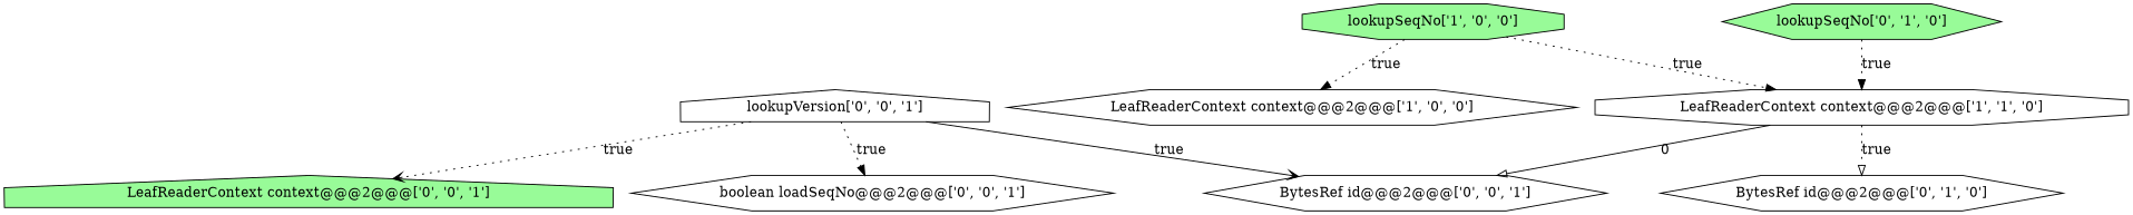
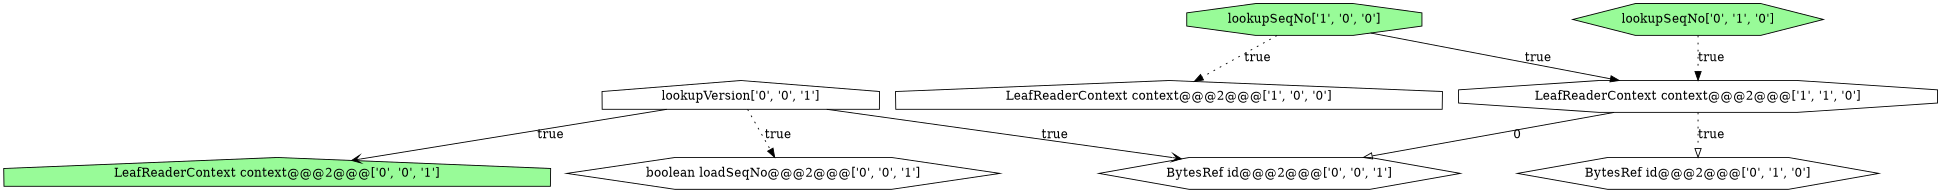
  digraph {
    node [fillcolor=white shape=hexagon style=filled]
    edge [arrowhead=normal style=dotted]
    n1 [label="lookupVersion['0', '0', '1']" shape=house]
    n2 [label="boolean loadSeqNo@@@2@@@['0', '0', '1']"]
    n3 [label="BytesRef id@@@2@@@['0', '0', '1']"]
    n4 [fillcolor=palegreen label="LeafReaderContext context@@@2@@@['0', '0', '1']" shape=house]
    n5 [label="BytesRef id@@@2@@@['0', '1', '0']"]
    n6 [fillcolor=palegreen label="lookupSeqNo['1', '0', '0']" shape=octagon]
    n7 [label="LeafReaderContext context@@@2@@@['1', '1', '0']" shape=octagon]
-   n8 [label="LeafReaderContext context@@@2@@@['1', '0', '0']"]
+   n8 [label="LeafReaderContext context@@@2@@@['1', '0', '0']" shape=house]
    n9 [fillcolor=palegreen label="lookupSeqNo['0', '1', '0']"]
    n1 -> n2 [label=true]
    n1 -> n3 [arrowhead=vee label=true style=solid]
-   n1 -> n4 [arrowhead=vee label=true]
-   n6 -> n7 [label=true]
+   n1 -> n4 [arrowhead=vee label=true style=solid]
+   n6 -> n7 [label=true style=solid]
    n6 -> n8 [label=true]
    n7 -> n3 [arrowhead=onormal label=0 style=solid]
    n7 -> n5 [arrowhead=onormal label=true]
    n9 -> n7 [label=true]
  }
